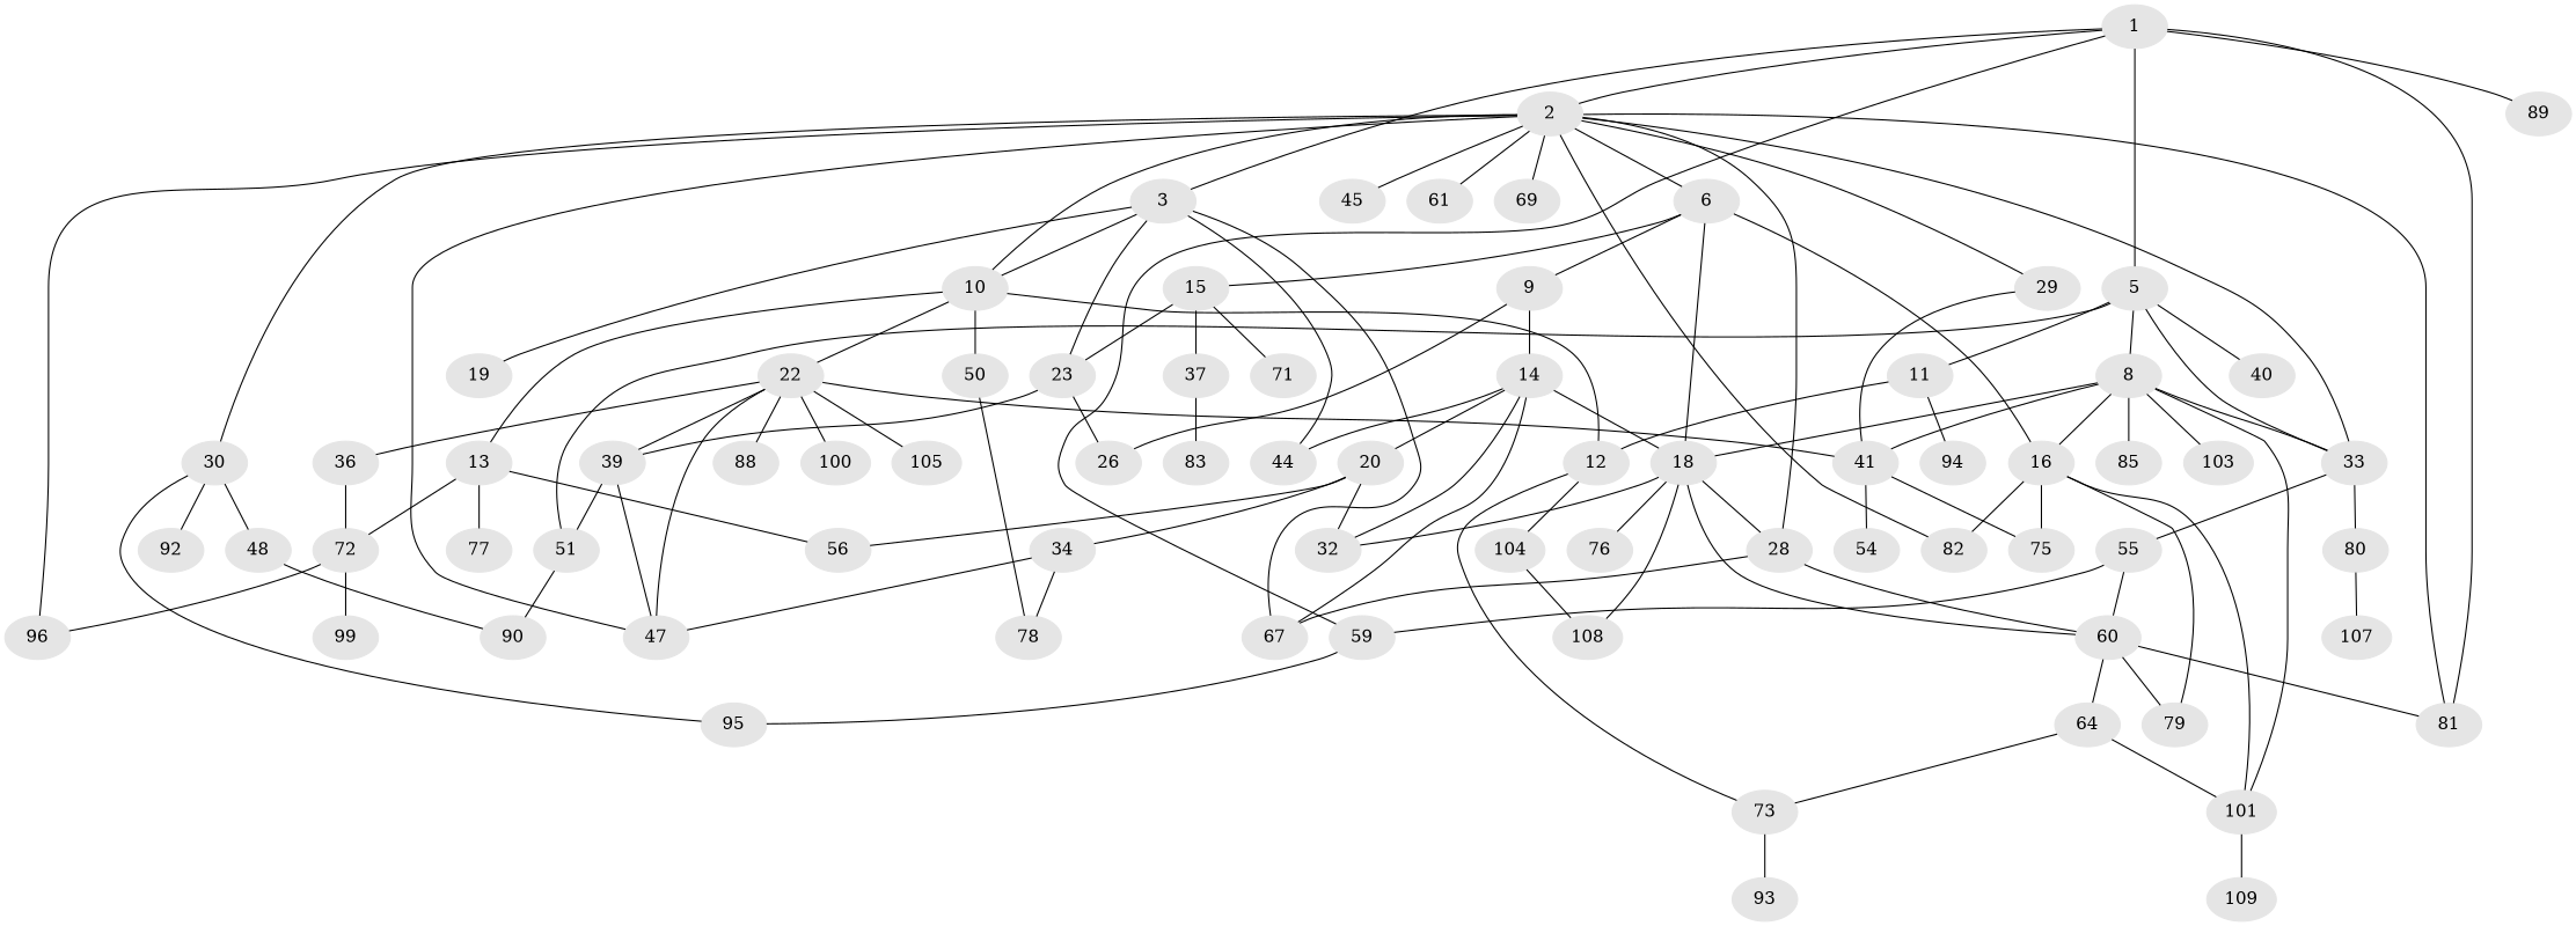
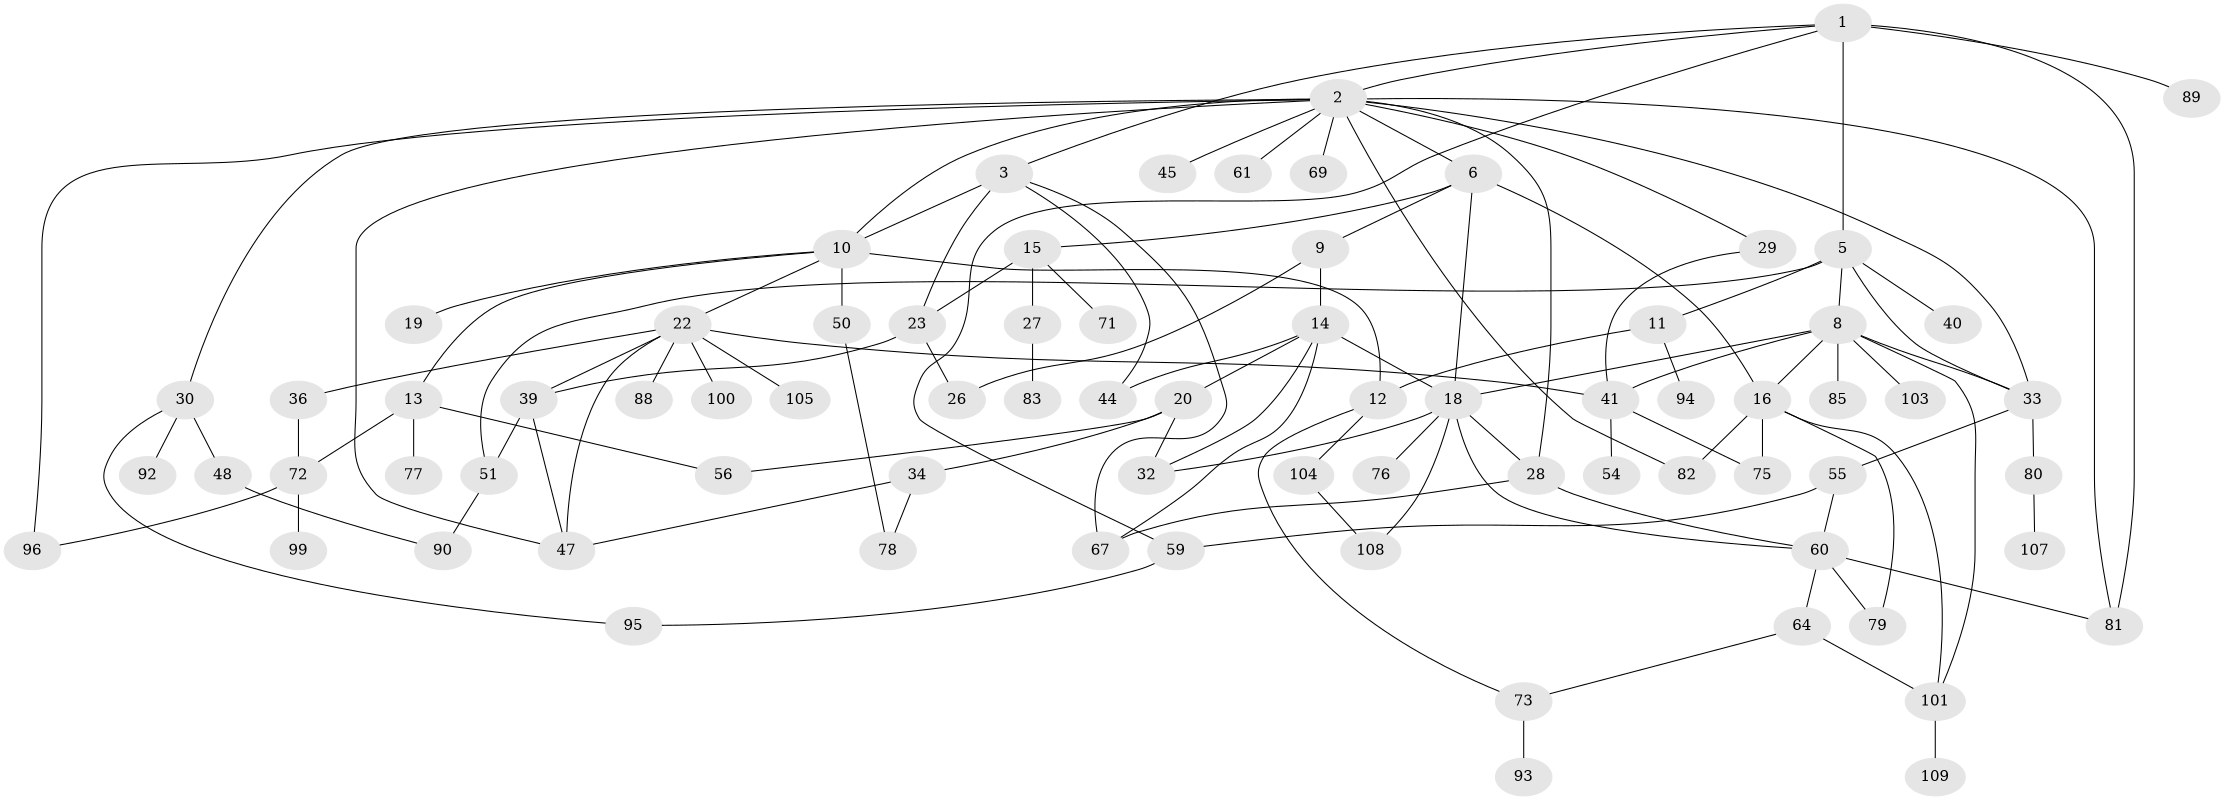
  graph {
    node [color=gray90 style=filled]
    1 [super="+70"]
    2 [super="+4"]
    3 [super="+27"]
    5 [super="+7"]
    59 [super="+68"]
    81 [super="+91"]
    89
    6
    10 [super="+57"]
    28 [super="+56"]
    29 [super="+62"]
    30 [super="+38"]
    33 [super="+66"]
    n14 [label=45]
    47
    61
    69
    82
    96
    23 [super="+52"]
    44
    67
    8 [super="+31"]
    11 [super="+87"]
    40
    51 [super="+63"]
    95
    9
    15 [super="+102"]
    16 [super="+24"]
    18 [super="+21"]
    12 [super="+45"]
    13 [super="+17"]
    19
    22 [super="+35"]
    50
    60 [super="+65"]
    41 [super="+53"]
    48
    92
    55
    80 [super="+84"]
    26
    39 [super="+49"]
    85
    101
    103
    94
    90 [super="+106"]
    14 [super="+25"]
-   37 [super="+42"]
+   37 [super="+42" label=27]
    71
    75
    79
    32 [super="+46"]
    76
    108
    54
    109
    20 [super="+58"]
    73
    104
    72 [super="+97"]
    77
    n65 [label=56]
    36
    88
    100
    105
    78
    93
    99
    34 [super="+74"]
    83
    64 [super="+98"]
    107
    1 -- 2
    1 -- 3
    1 -- 5
    1 -- 59
    1 -- 81 [weight=2]
    1 -- 89
    2 -- 81
    2 -- 6
    2 -- 10
    2 -- 28
    2 -- 29
    2 -- 30
    2 -- 33
    2 -- n14
    2 -- 47
    2 -- 61
    2 -- 69
    2 -- 82
    2 -- 96
    3 -- 10
    3 -- 23
    3 -- 44
    3 -- 67
    5 -- 33
    5 -- 8
    5 -- 11
    5 -- 40
    5 -- 51
    59 -- 95
    6 -- 9
    6 -- 15
    6 -- 16
    6 -- 18
    10 -- 12
    10 -- 13
-   3 -- 19
+   10 -- 19
    10 -- 22
    10 -- 50
    28 -- 67
    28 -- 60
    29 -- 41
    30 -- 95
    30 -- 48
    30 -- 92
    33 -- 55
    33 -- 80
    23 -- 26
    23 -- 39
    8 -- 33
    8 -- 16
    8 -- 18
    8 -- 41
    8 -- 85
    8 -- 101
    8 -- 103
    11 -- 12
    11 -- 94
    51 -- 90
    9 -- 26
    9 -- 14
    15 -- 23 [weight=2]
    15 -- 37
    15 -- 71
    16 -- 82
    16 -- 101
    16 -- 75
    16 -- 79
    18 -- 28
    18 -- 60
    18 -- 32
    18 -- 76
    18 -- 108
    12 -- 73
    12 -- 104
    13 -- 72
    13 -- 77
    13 -- n65
    22 -- 47
    22 -- 41
    22 -- 39
    22 -- 36
    22 -- 88
    22 -- 100
    22 -- 105
    50 -- 78
    60 -- 81
    60 -- 79
    60 -- 64
    41 -- 75
    41 -- 54
    48 -- 90
    55 -- 59
    55 -- 60
    80 -- 107
    39 -- 47
    39 -- 51
    101 -- 109
    14 -- 44
    14 -- 67
    14 -- 18
    14 -- 32
    14 -- 20
    37 -- 83 [weight=2]
    20 -- 32
    20 -- n65
    20 -- 34
    73 -- 93
    104 -- 108
    72 -- 96
    72 -- 99
    36 -- 72
    34 -- 47
    34 -- 78
    64 -- 101
    64 -- 73
  }
